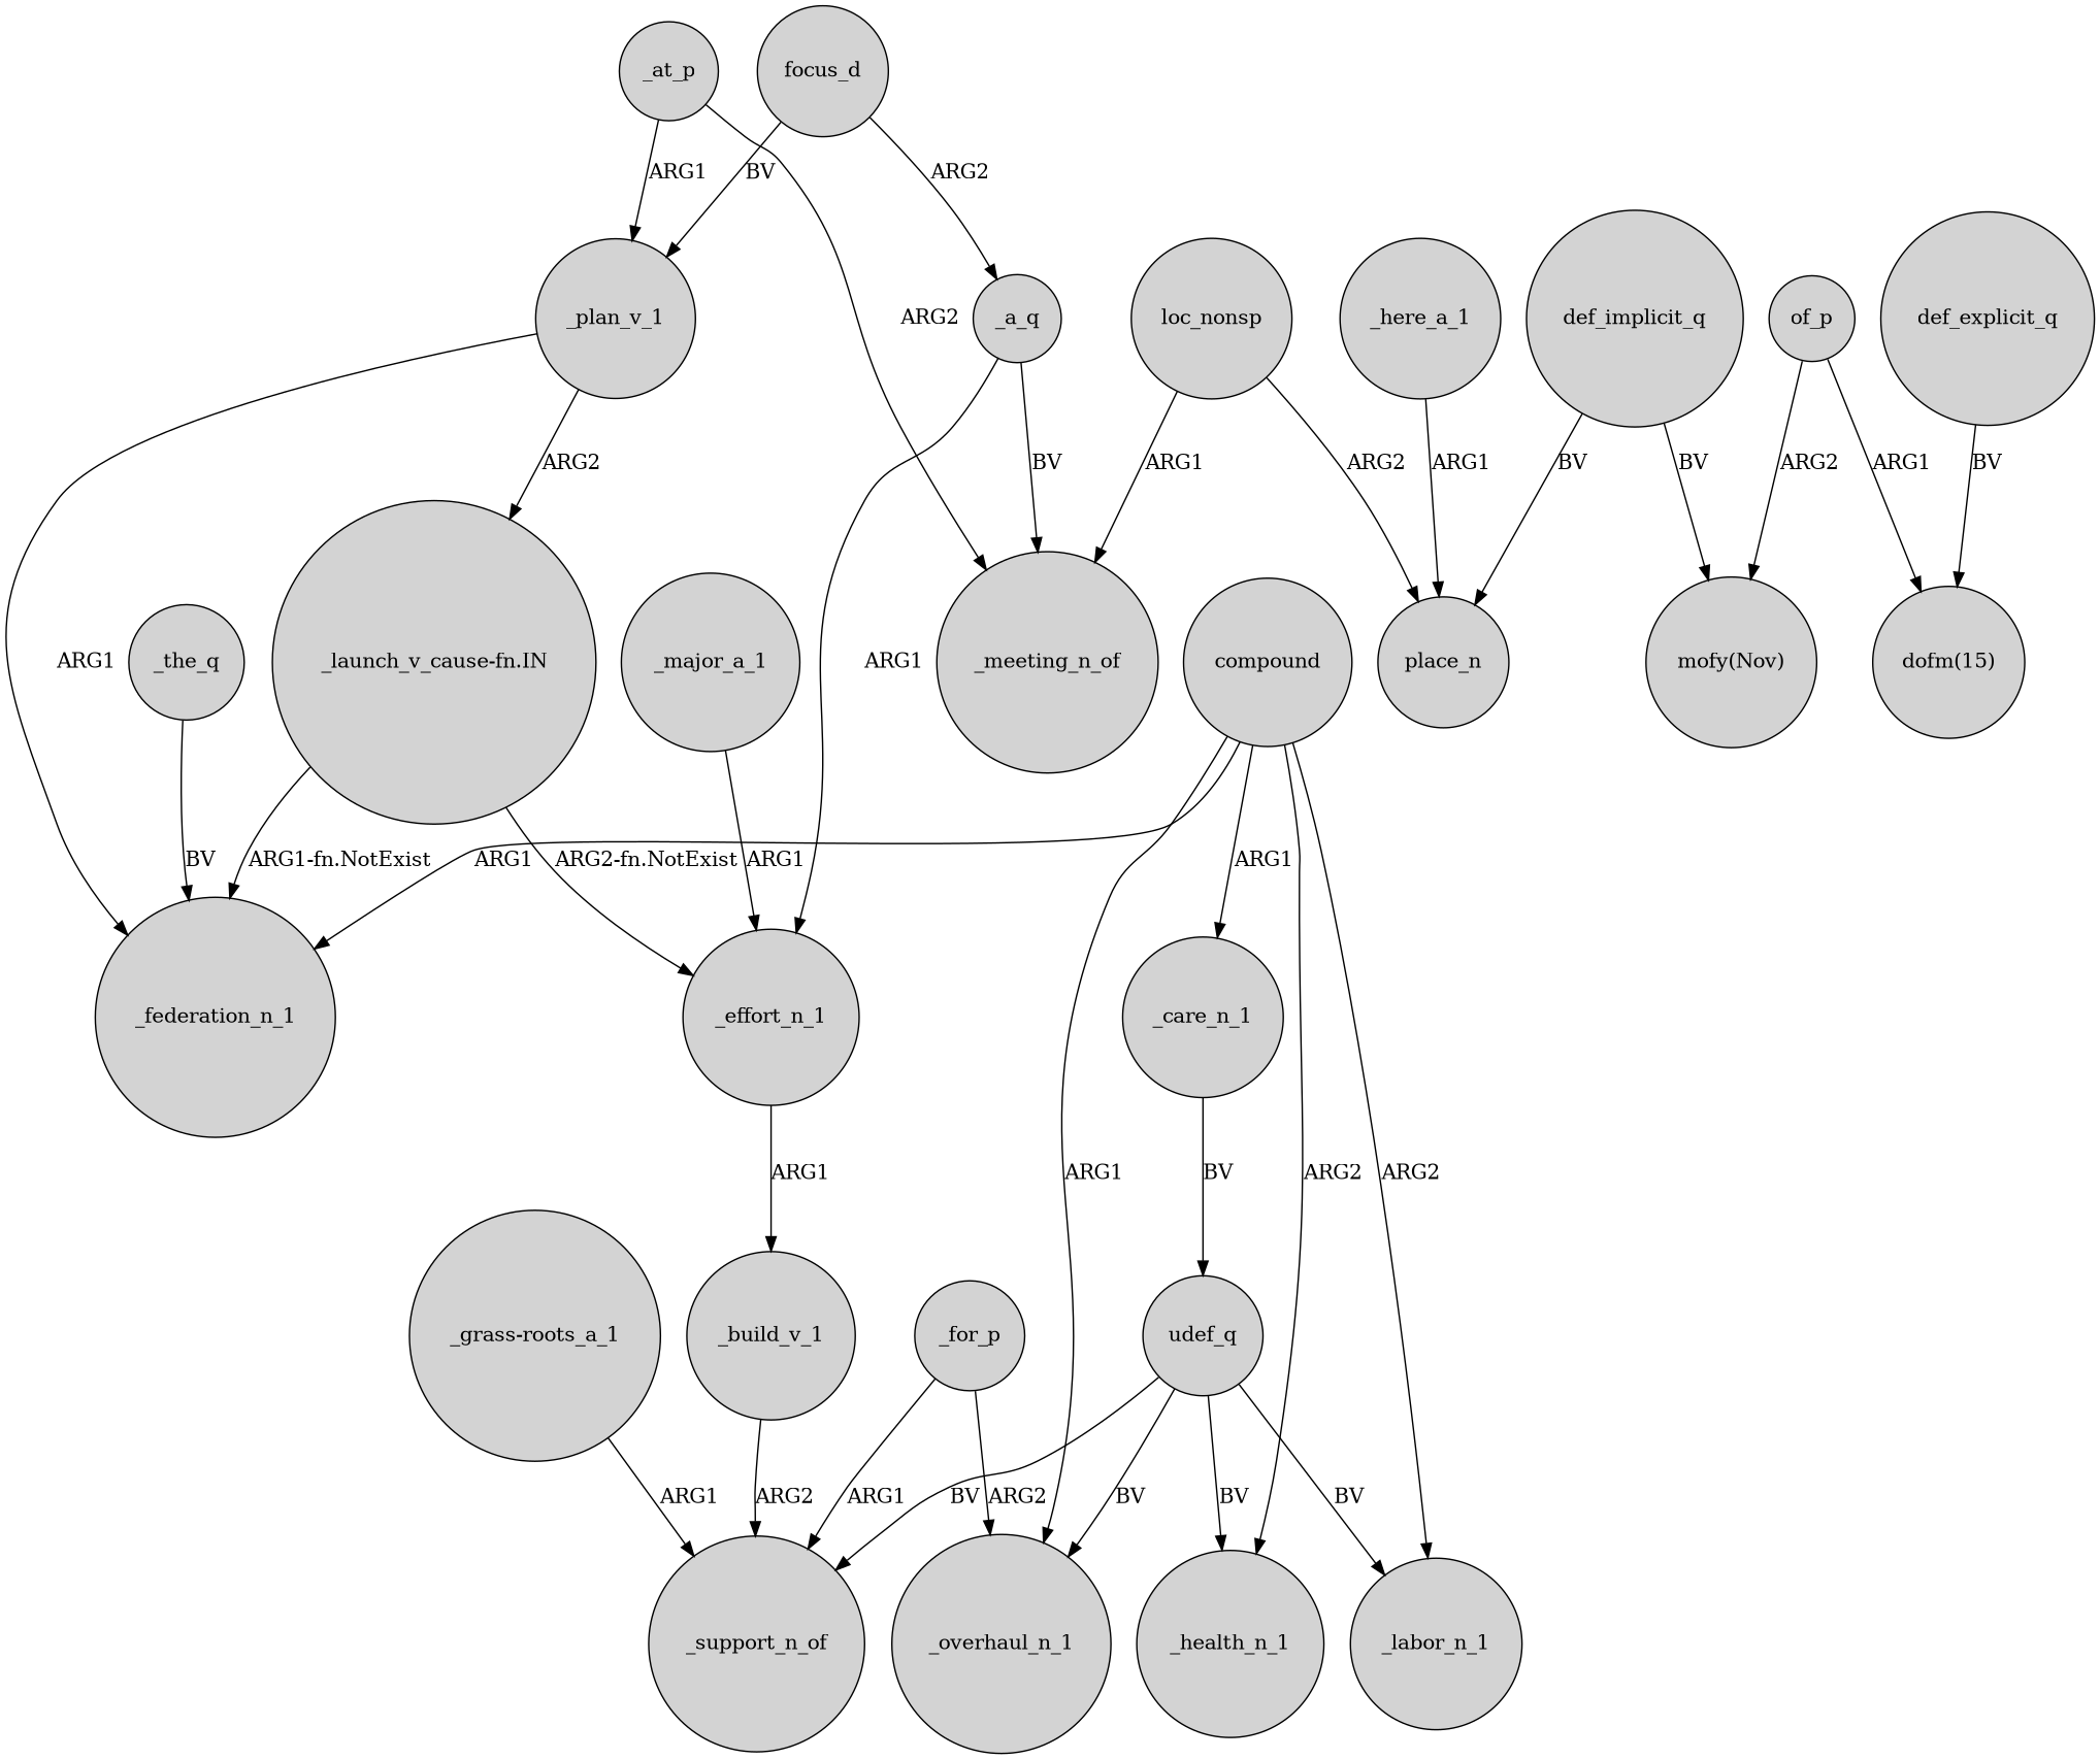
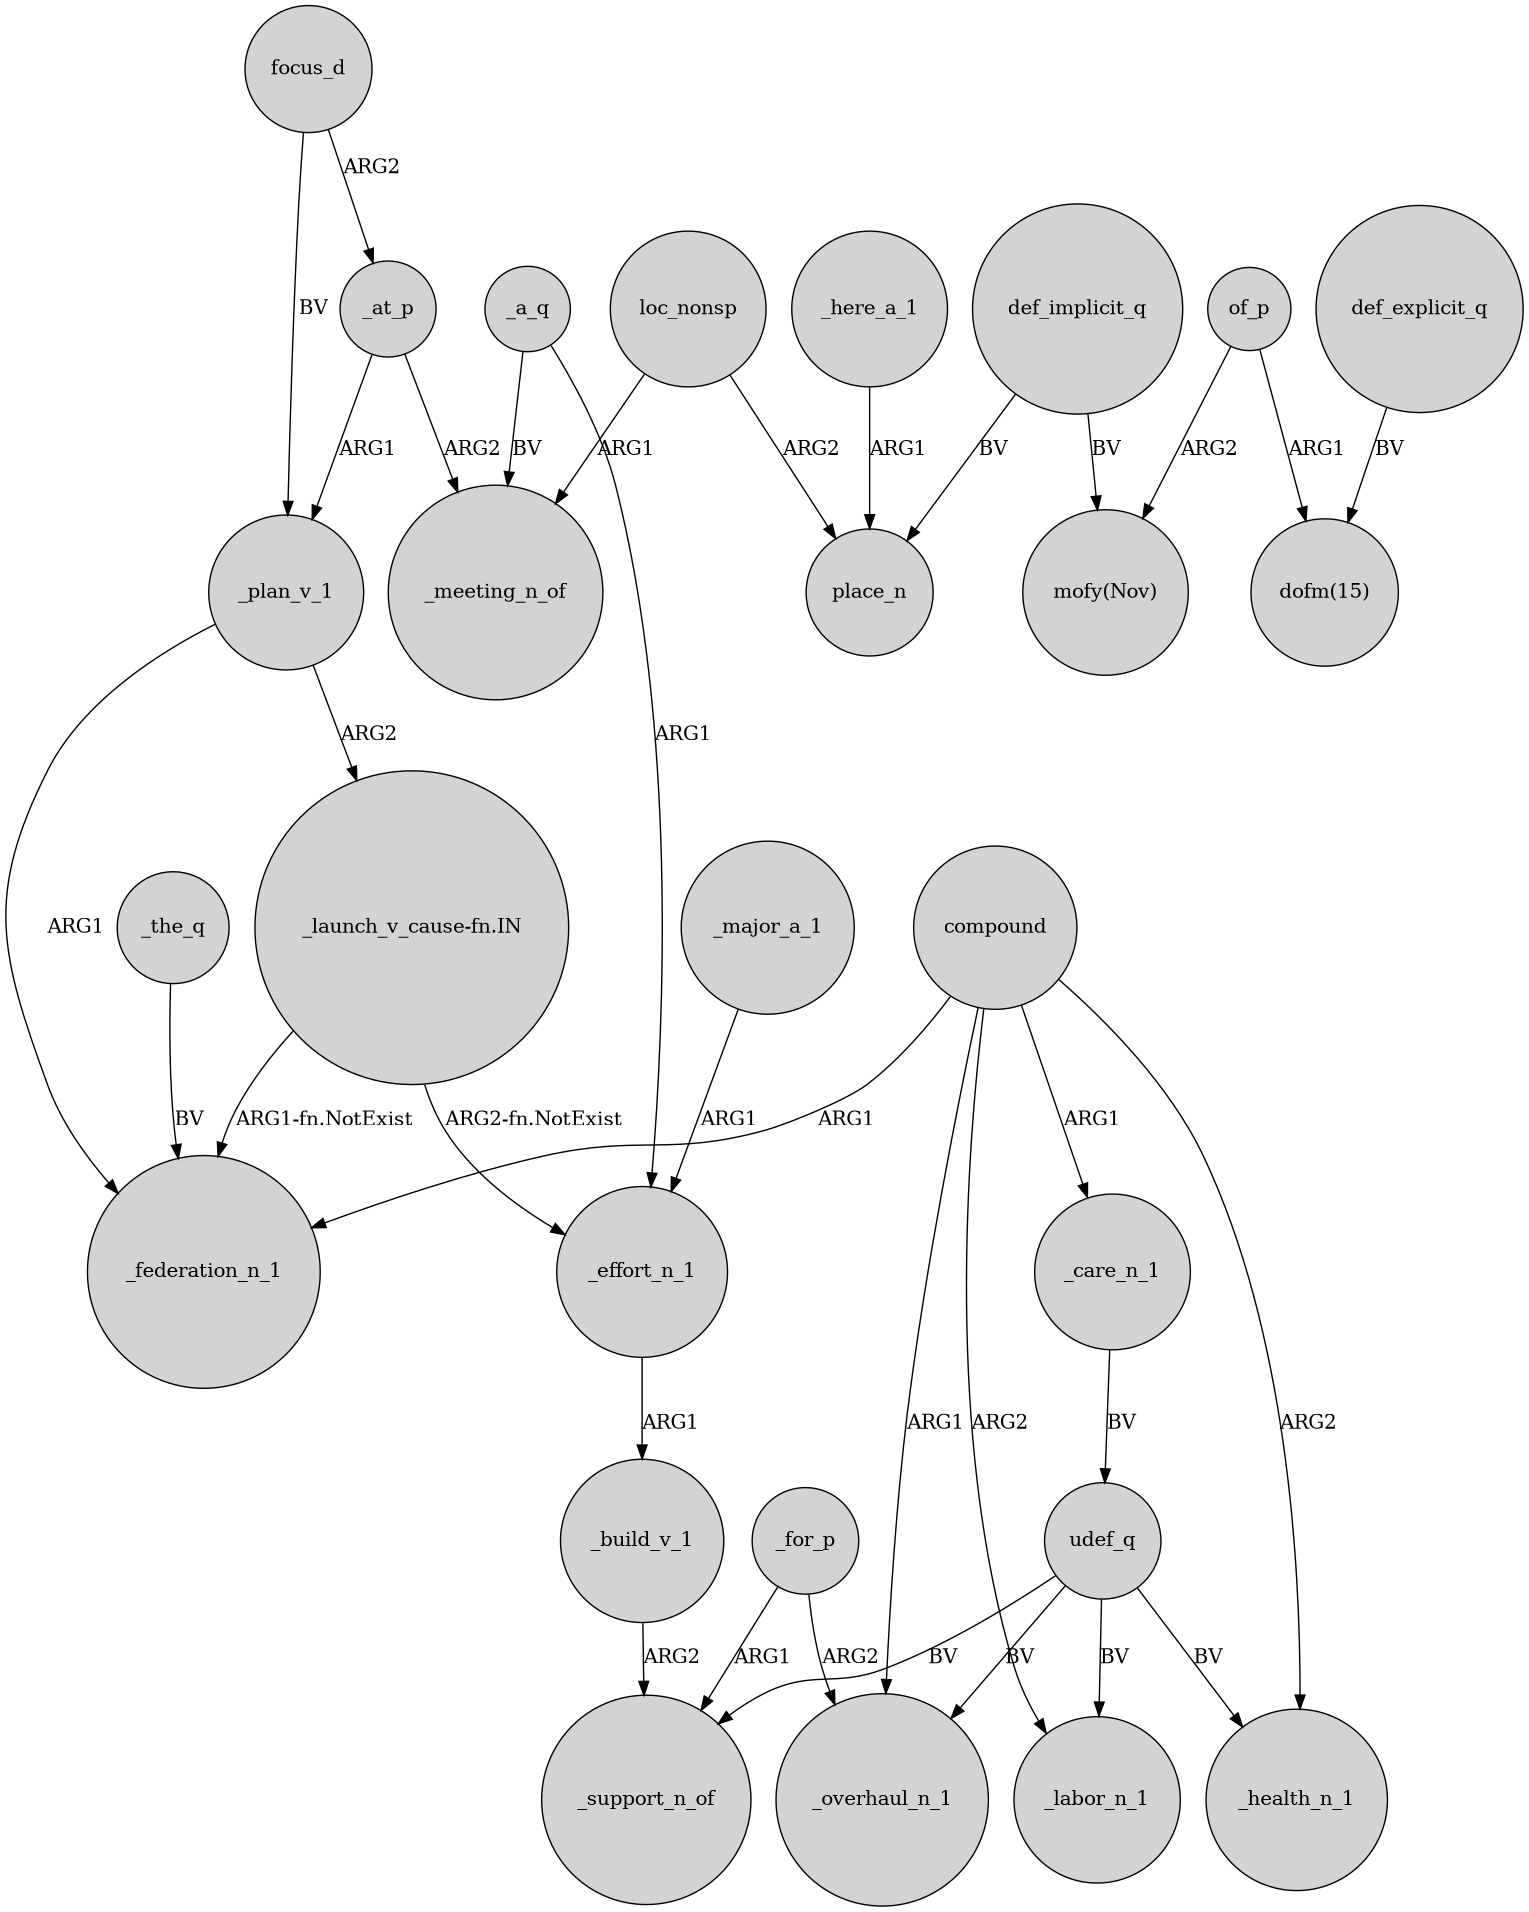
  digraph {
    fontname="DejaVu Serif"
    node [fontname="DejaVu Serif" shape=circle style=filled]
    edge [fontname="DejaVu Serif"]
    "_launch_v_cause-fn.IN"
    _federation_n_1
    _effort_n_1
    _build_v_1
    def_explicit_q
    "dofm(15)"
    _the_q
-   "_grass-roots_a_1"
    _support_n_of
    _here_a_1
    place_n
    _plan_v_1
    _major_a_1
    _at_p
    _meeting_n_of
    udef_q
    _overhaul_n_1
    _labor_n_1
    _health_n_1
    _care_n_1
    compound
    _for_p
    def_implicit_q
    "mofy(Nov)"
    focus_d
    _a_q
    loc_nonsp
    of_p
    "_launch_v_cause-fn.IN" -> _federation_n_1 [label="ARG1-fn.NotExist"]
    "_launch_v_cause-fn.IN" -> _effort_n_1 [label="ARG2-fn.NotExist"]
    _effort_n_1 -> _build_v_1 [label=ARG1]
    _build_v_1 -> _support_n_of [label=ARG2]
    def_explicit_q -> "dofm(15)" [label=BV]
    _the_q -> _federation_n_1 [label=BV]
-   "_grass-roots_a_1" -> _support_n_of [label=ARG1]
    _here_a_1 -> place_n [label=ARG1]
    _plan_v_1 -> "_launch_v_cause-fn.IN" [label=ARG2]
    _plan_v_1 -> _federation_n_1 [label=ARG1]
    _major_a_1 -> _effort_n_1 [label=ARG1]
    _at_p -> _plan_v_1 [label=ARG1]
    _at_p -> _meeting_n_of [label=ARG2]
    udef_q -> _support_n_of [label=BV]
    udef_q -> _overhaul_n_1 [label=BV]
    udef_q -> _labor_n_1 [label=BV]
    udef_q -> _health_n_1 [label=BV]
    _care_n_1 -> udef_q [label=BV]
    compound -> _federation_n_1 [label=ARG1]
    compound -> _overhaul_n_1 [label=ARG1]
    compound -> _labor_n_1 [label=ARG2]
    compound -> _health_n_1 [label=ARG2]
    compound -> _care_n_1 [label=ARG1]
    _for_p -> _support_n_of [label=ARG1]
    _for_p -> _overhaul_n_1 [label=ARG2]
    def_implicit_q -> place_n [label=BV]
    def_implicit_q -> "mofy(Nov)" [label=BV]
    focus_d -> _plan_v_1 [label=BV]
-   focus_d -> _a_q [label=ARG2]
+   focus_d -> _at_p [label=ARG2]
    _a_q -> _effort_n_1 [label=ARG1]
    _a_q -> _meeting_n_of [label=BV]
    loc_nonsp -> place_n [label=ARG2]
    loc_nonsp -> _meeting_n_of [label=ARG1]
    of_p -> "dofm(15)" [label=ARG1]
    of_p -> "mofy(Nov)" [label=ARG2]
  }
